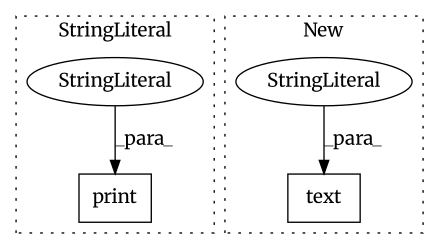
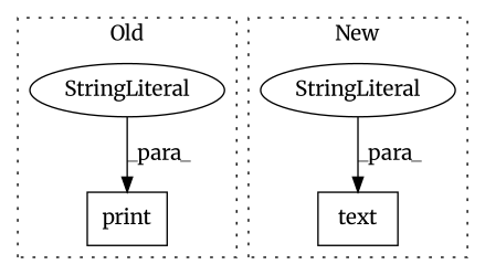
  digraph {
    fontname=Merriweather
    node [a=32 shape=box fontname=Merriweather]
    edge [fontname=Merriweather]
    n1 [l="6,1" label=print s="171,192"]
    n2 [a=45 l=15 label=StringLiteral s=177 shape=ellipse]
    n3 [l="5,1" label=text s="320,351"]
    n4 [a=45 l=26 label=StringLiteral s=325 shape=ellipse]
    subgraph cluster_1 {
-     label=StringLiteral
+     label=Old
      style=dotted
      n1
      n2
    }
    subgraph cluster_2 {
      label=New
      style=dotted
      n3
      n4
    }
    n2 -> n1 [label=_para_]
    n4 -> n3 [label=_para_]
  }
